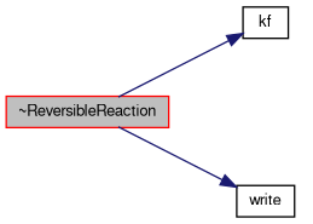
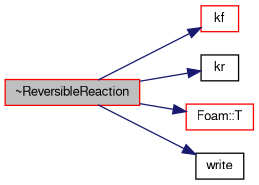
  digraph {
    rankdir=LR
    node [color=black fontname=FreeSans fontsize=10 shape=record]
    edge [color=midnightblue fontname=FreeSans fontsize=10 labelfontname=FreeSans labelfontsize=10 style=solid]
    n1 [color=red fillcolor=grey75 fontcolor=black height=0.2 label="~ReversibleReaction" style=filled width=0.4]
-   n2 [height=0.2 label=kf width=0.4]
+   n2 [color=red height=0.2 label=kf width=0.4]
+   n3 [height=0.2 label=kr width=0.4]
+   n4 [color=red height=0.2 label="Foam::T" width=0.4]
    n5 [height=0.2 label=write width=0.4]
    n1 -> n2
+   n1 -> n3
+   n1 -> n4
    n1 -> n5
  }
